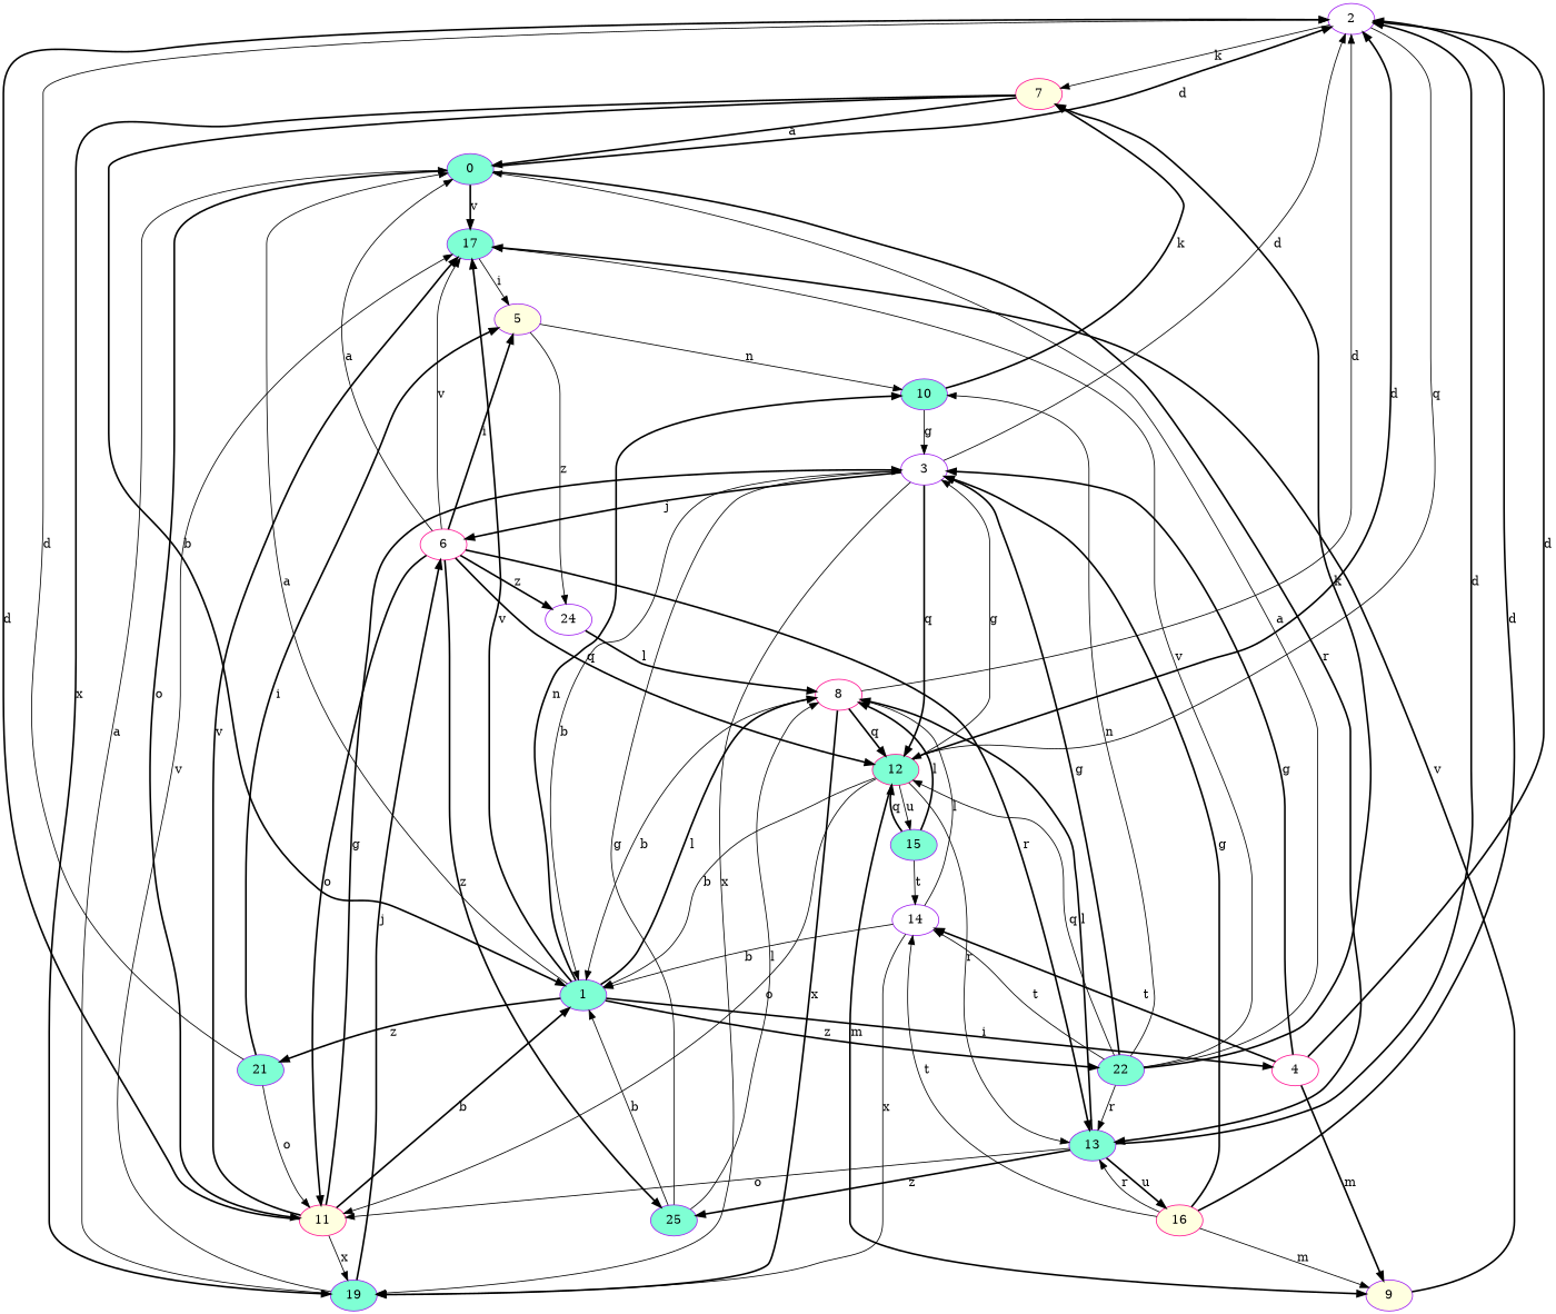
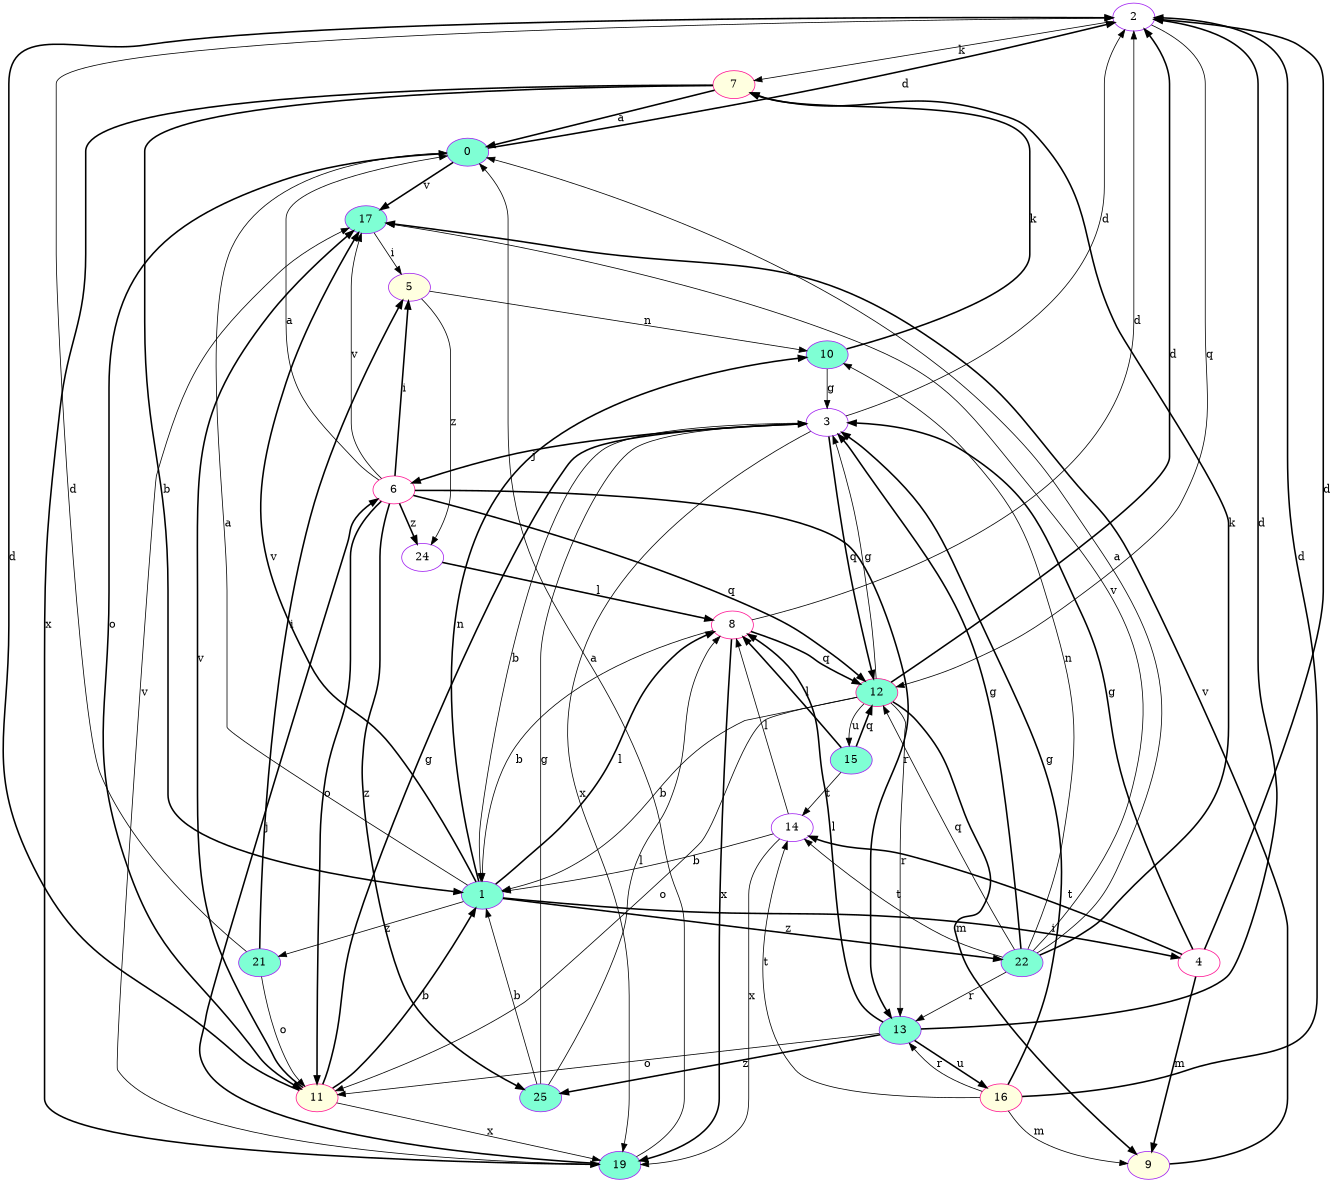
  strict digraph {
    node [color=purple fillcolor=aquamarine style=filled]
    edge [style=bold]
    2 [fillcolor=white]
    0
    11 [color=deeppink fillcolor=lightyellow]
    13
    17
    7 [color=deeppink fillcolor=lightyellow]
    12 [color=deeppink]
    1
    3 [fillcolor=white]
    19
    8 [color=deeppink fillcolor=white]
    25
    16 [color=deeppink fillcolor=lightyellow]
    5 [fillcolor=lightyellow]
    4 [color=deeppink fillcolor=white]
    10
    21
    22
    9 [fillcolor=lightyellow]
    14 [fillcolor=white]
    15
    6 [color=deeppink fillcolor=white]
    24 [fillcolor=white]
    2 -> 7 [label=k style=solid]
    2 -> 12 [label=q style=solid]
    0 -> 2 [label=d]
    0 -> 11 [label=o]
-   0 -> 13 [label=r]
    0 -> 17 [label=v]
    11 -> 2 [label=d]
    11 -> 17 [label=v]
    11 -> 1 [label=b]
    11 -> 3 [label=g]
    11 -> 19 [label=x style=solid]
    13 -> 2 [label=d]
    13 -> 11 [label=o style=solid]
    13 -> 8 [label=l]
    13 -> 25 [label=z]
    13 -> 16 [label=u]
    17 -> 5 [label=i style=solid]
    7 -> 0 [label=a]
    7 -> 1 [label=b]
    7 -> 19 [label=x]
    12 -> 2 [label=d]
    12 -> 11 [label=o style=solid]
    12 -> 13 [label=r style=solid]
    12 -> 1 [label=b style=solid]
    12 -> 3 [label=g style=solid]
    12 -> 9 [label=m]
    12 -> 15 [label=u style=solid]
    1 -> 0 [label=a style=solid]
    1 -> 17 [label=v]
    1 -> 8 [label=l]
    1 -> 4 [label=i]
    1 -> 10 [label=n]
-   1 -> 21 [label=z]
+   1 -> 21 [label=z style=solid]
    1 -> 22 [label=z]
    3 -> 2 [label=d style=solid]
    3 -> 12 [label=q]
    3 -> 1 [label=b style=solid]
    3 -> 19 [label=x style=solid]
    3 -> 6 [label=j]
    19 -> 0 [label=a style=solid]
    19 -> 17 [label=v style=solid]
    19 -> 6 [label=j]
    8 -> 2 [label=d style=solid]
    8 -> 12 [label=q]
    8 -> 1 [label=b style=solid]
    8 -> 19 [label=x]
    25 -> 1 [label=b style=solid]
    25 -> 3 [label=g style=solid]
    25 -> 8 [label=l style=solid]
    16 -> 2 [label=d]
    16 -> 13 [label=r style=solid]
    16 -> 3 [label=g]
    16 -> 9 [label=m style=solid]
    16 -> 14 [label=t style=solid]
    5 -> 10 [label=n style=solid]
    5 -> 24 [label=z style=solid]
    4 -> 2 [label=d]
    4 -> 3 [label=g]
    4 -> 9 [label=m]
    4 -> 14 [label=t]
    10 -> 7 [label=k]
    10 -> 3 [label=g style=solid]
    21 -> 2 [label=d style=solid]
    21 -> 11 [label=o style=solid]
    21 -> 5 [label=i]
    22 -> 0 [label=a style=solid]
    22 -> 13 [label=r style=solid]
    22 -> 17 [label=v style=solid]
    22 -> 7 [label=k]
    22 -> 12 [label=q style=solid]
    22 -> 3 [label=g]
    22 -> 10 [label=n style=solid]
    22 -> 14 [label=t style=solid]
    9 -> 17 [label=v]
    14 -> 1 [label=b style=solid]
    14 -> 19 [label=x style=solid]
    14 -> 8 [label=l style=solid]
    15 -> 12 [label=q]
    15 -> 8 [label=l]
    15 -> 14 [label=t style=solid]
    6 -> 0 [label=a style=solid]
    6 -> 11 [label=o]
    6 -> 13 [label=r]
    6 -> 17 [label=v style=solid]
    6 -> 12 [label=q]
    6 -> 25 [label=z]
    6 -> 5 [label=i]
    6 -> 24 [label=z]
    24 -> 8 [label=l]
  }
